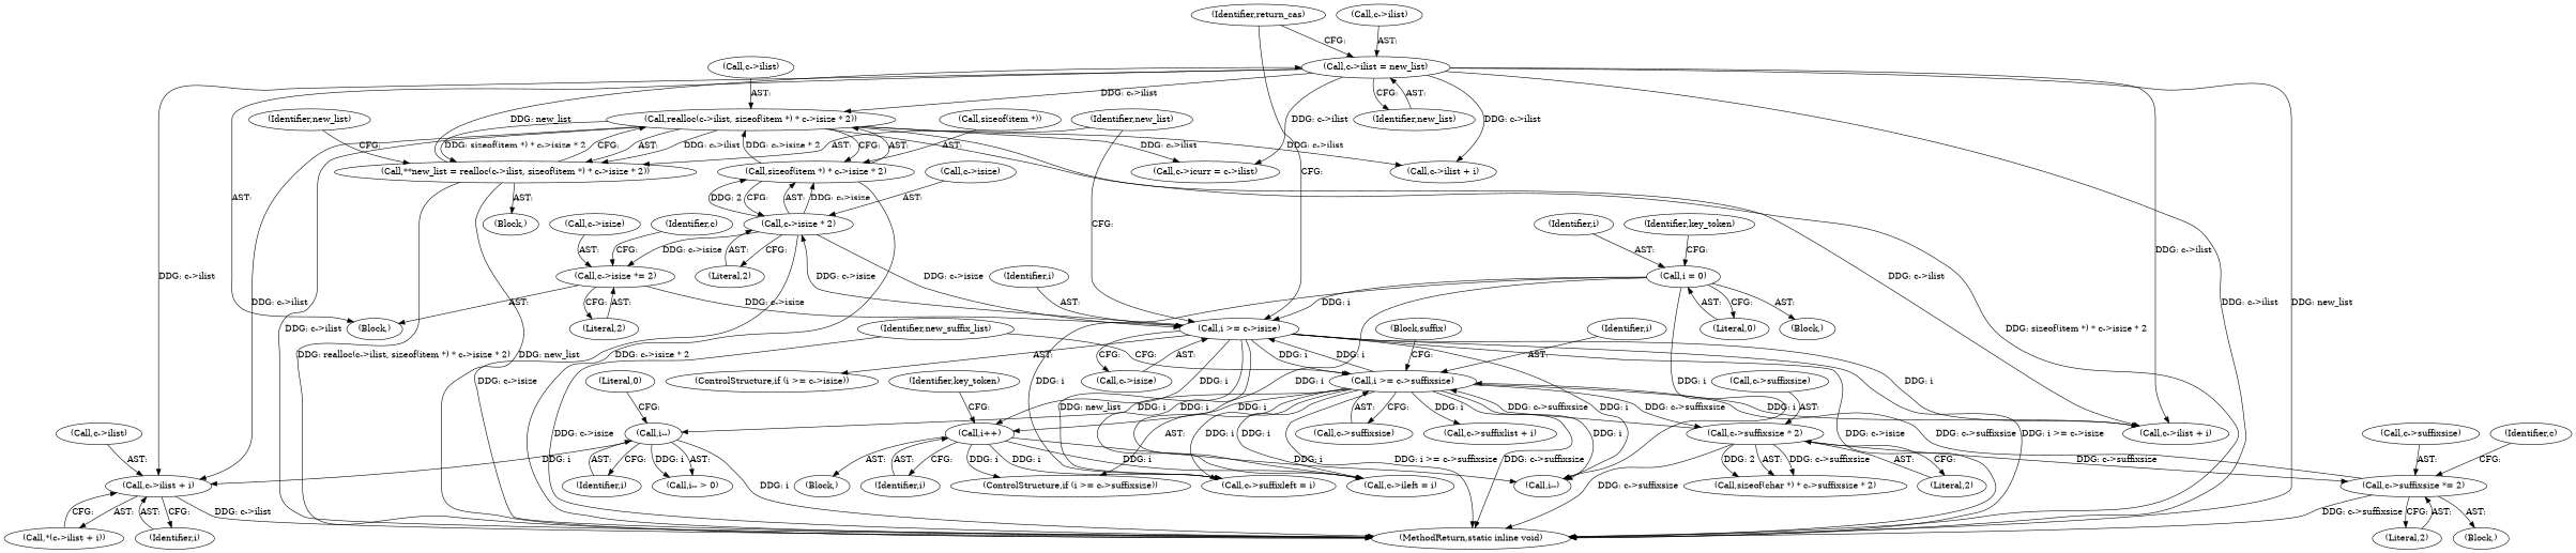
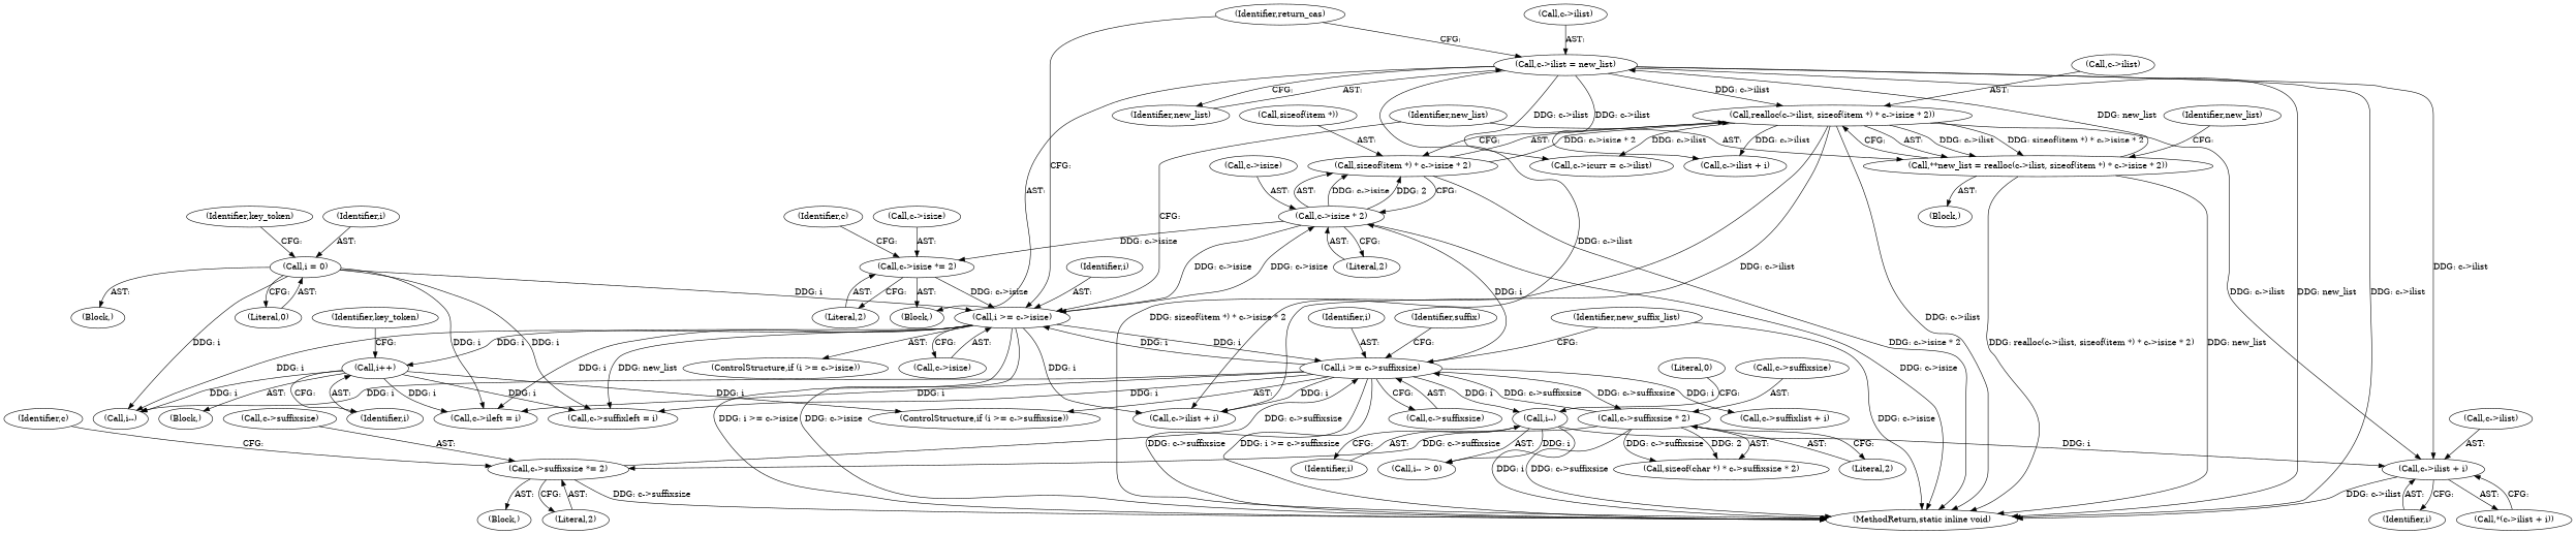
  digraph {
    n1 [label="(Call,c->ilist + i)"]
    n2 [label="(MethodReturn,static inline void)"]
    n3 [label="(Call,*(c->ilist + i))"]
    n4 [label="(Identifier,i)"]
    n5 [label="(Call,c->ilist = new_list)"]
    n6 [label="(Call,realloc(c->ilist, sizeof(item *) * c->isize * 2))"]
    n7 [label="(Identifier,new_list)"]
    n8 [label="(Block,)"]
    n9 [label="(Call,c->ilist + i)"]
    n10 [label="(Call,c->icurr = c->ilist)"]
    n11 [label="(Call,c->ilist + i)"]
    n12 [label="(Call,**new_list = realloc(c->ilist, sizeof(item *) * c->isize * 2))"]
    n13 [label="(Call,sizeof(item *) * c->isize * 2)"]
    n14 [label="(Block,)"]
    n15 [label="(Call,c->isize * 2)"]
    n16 [label="(Call,i >= c->isize)"]
    n17 [label="(Call,c->isize *= 2)"]
    n18 [label="(Literal,2)"]
    n19 [label="(Call,i++)"]
    n20 [label="(Call,i >= c->suffixsize)"]
    n21 [label="(Call,c->isize)"]
    n22 [label="(Call,c->suffixleft = i)"]
    n23 [label="(Call,i--)"]
    n24 [label="(Call,c->ileft = i)"]
    n25 [label="(ControlStructure,if (i >= c->isize))"]
    n26 [label="(Literal,2)"]
    n27 [label="(Block,)"]
    n28 [label="(Identifier,i)"]
    n29 [label="(ControlStructure,if (i >= c->suffixsize))"]
    n30 [label="(Call,c->suffixsize * 2)"]
    n31 [label="(Call,i--)"]
    n32 [label="(Call,c->suffixsize)"]
    n33 [label="(Call,c->suffixlist + i)"]
    n34 [label="(Call,i = 0)"]
    n35 [label="(Literal,0)"]
    n36 [label="(Block,)"]
    n37 [label="(Call,c->suffixsize *= 2)"]
    n38 [label="(Call,sizeof(char *) * c->suffixsize * 2)"]
    n39 [label="(Literal,2)"]
    n40 [label="(Identifier,i)"]
    n41 [label="(Call,i-- > 0)"]
    n42 [label="(Block,)"]
    n43 [label="(Literal,2)"]
    n44 [label="(Identifier,key_token)"]
    n45 [label="(Call,c->isize)"]
    n46 [label="(Identifier,return_cas)"]
-   n47 [label="(Block,suffix)"]
+   n47 [label="(Identifier,suffix)"]
    n48 [label="(Identifier,i)"]
    n49 [label="(Call,c->suffixsize)"]
    n50 [label="(Call,c->suffixsize)"]
    n51 [label="(Literal,0)"]
    n52 [label="(Call,c->ilist)"]
    n53 [label="(Identifier,i)"]
    n54 [label="(Call,c->isize)"]
    n55 [label="(Identifier,new_list)"]
    n56 [label="(Call,c->ilist)"]
    n57 [label="(Identifier,c)"]
    n58 [label="(Call,c->ilist)"]
    n59 [label="(Identifier,key_token)"]
    n60 [label="(Identifier,new_list)"]
    n61 [label="(Identifier,new_suffix_list)"]
    n62 [label="(Identifier,c)"]
    n63 [label="(Identifier,i)"]
    n64 [label="(Call,sizeof(item *))"]
    n1 -> n2 [label="DDG: c->ilist"]
    n1 -> n3 [label="AST: "]
    n1 -> n4 [label="CFG: "]
    n3 -> n1 [label="CFG: "]
    n4 -> n1 [label="AST: "]
    n5 -> n1 [label="DDG: c->ilist"]
    n5 -> n2 [label="DDG: c->ilist"]
    n5 -> n2 [label="DDG: new_list"]
    n5 -> n6 [label="DDG: c->ilist"]
    n5 -> n7 [label="CFG: "]
    n5 -> n8 [label="AST: "]
    n5 -> n9 [label="DDG: c->ilist"]
    n5 -> n10 [label="DDG: c->ilist"]
    n5 -> n11 [label="DDG: c->ilist"]
    n6 -> n1 [label="DDG: c->ilist"]
    n6 -> n2 [label="DDG: sizeof(item *) * c->isize * 2"]
    n6 -> n2 [label="DDG: c->ilist"]
    n6 -> n9 [label="DDG: c->ilist"]
    n6 -> n10 [label="DDG: c->ilist"]
    n6 -> n11 [label="DDG: c->ilist"]
    n6 -> n12 [label="AST: "]
    n6 -> n12 [label="DDG: c->ilist"]
    n6 -> n12 [label="DDG: sizeof(item *) * c->isize * 2"]
    n6 -> n13 [label="CFG: "]
    n7 -> n5 [label="AST: "]
    n12 -> n2 [label="DDG: new_list"]
    n12 -> n2 [label="DDG: realloc(c->ilist, sizeof(item *) * c->isize * 2)"]
    n12 -> n5 [label="DDG: new_list"]
    n12 -> n6 [label="CFG: "]
    n12 -> n14 [label="AST: "]
    n13 -> n2 [label="DDG: c->isize * 2"]
    n13 -> n6 [label="AST: "]
    n13 -> n6 [label="DDG: c->isize * 2"]
    n13 -> n15 [label="CFG: "]
    n15 -> n2 [label="DDG: c->isize"]
    n15 -> n13 [label="AST: "]
    n15 -> n13 [label="DDG: c->isize"]
    n15 -> n13 [label="DDG: 2"]
    n15 -> n16 [label="DDG: c->isize"]
    n15 -> n17 [label="DDG: c->isize"]
    n15 -> n18 [label="CFG: "]
    n16 -> n2 [label="DDG: c->isize"]
    n16 -> n2 [label="DDG: i >= c->isize"]
    n16 -> n9 [label="DDG: i"]
    n16 -> n15 [label="DDG: c->isize"]
    n16 -> n19 [label="DDG: i"]
    n16 -> n20 [label="DDG: i"]
    n16 -> n21 [label="CFG: "]
    n16 -> n22 [label="DDG: new_list"]
    n16 -> n23 [label="DDG: i"]
    n16 -> n24 [label="DDG: i"]
    n16 -> n25 [label="AST: "]
    n17 -> n8 [label="AST: "]
    n17 -> n16 [label="DDG: c->isize"]
    n17 -> n26 [label="CFG: "]
    n18 -> n15 [label="AST: "]
    n19 -> n22 [label="DDG: i"]
    n19 -> n23 [label="DDG: i"]
    n19 -> n24 [label="DDG: i"]
    n19 -> n27 [label="AST: "]
    n19 -> n28 [label="CFG: "]
    n19 -> n29 [label="DDG: i"]
    n20 -> n2 [label="DDG: c->suffixsize"]
    n20 -> n2 [label="DDG: i >= c->suffixsize"]
    n20 -> n9 [label="DDG: i"]
    n20 -> n16 [label="DDG: i"]
-   n20 -> n19 [label="DDG: i"]
+   n20 -> n15 [label="DDG: i"]
    n20 -> n22 [label="DDG: i"]
    n20 -> n23 [label="DDG: i"]
    n20 -> n24 [label="DDG: i"]
    n20 -> n29 [label="AST: "]
    n20 -> n30 [label="DDG: c->suffixsize"]
    n20 -> n31 [label="DDG: i"]
    n20 -> n32 [label="CFG: "]
    n20 -> n33 [label="DDG: i"]
    n21 -> n16 [label="AST: "]
    n26 -> n17 [label="AST: "]
    n28 -> n19 [label="AST: "]
    n30 -> n2 [label="DDG: c->suffixsize"]
    n30 -> n20 [label="DDG: c->suffixsize"]
    n30 -> n37 [label="DDG: c->suffixsize"]
    n30 -> n38 [label="AST: "]
    n30 -> n38 [label="DDG: c->suffixsize"]
    n30 -> n38 [label="DDG: 2"]
    n30 -> n39 [label="CFG: "]
    n31 -> n1 [label="DDG: i"]
    n31 -> n2 [label="DDG: i"]
    n31 -> n40 [label="CFG: "]
    n31 -> n41 [label="AST: "]
    n31 -> n41 [label="DDG: i"]
    n32 -> n20 [label="AST: "]
    n34 -> n16 [label="DDG: i"]
    n34 -> n22 [label="DDG: i"]
    n34 -> n23 [label="DDG: i"]
    n34 -> n24 [label="DDG: i"]
    n34 -> n35 [label="CFG: "]
    n34 -> n36 [label="AST: "]
    n35 -> n34 [label="AST: "]
    n37 -> n2 [label="DDG: c->suffixsize"]
    n37 -> n20 [label="DDG: c->suffixsize"]
    n37 -> n42 [label="AST: "]
    n37 -> n43 [label="CFG: "]
    n39 -> n30 [label="AST: "]
    n40 -> n31 [label="AST: "]
    n43 -> n37 [label="AST: "]
    n44 -> n19 [label="CFG: "]
    n45 -> n15 [label="AST: "]
    n46 -> n5 [label="CFG: "]
    n46 -> n16 [label="CFG: "]
    n47 -> n20 [label="CFG: "]
    n48 -> n16 [label="AST: "]
    n49 -> n37 [label="AST: "]
    n50 -> n30 [label="AST: "]
    n51 -> n31 [label="CFG: "]
    n52 -> n6 [label="AST: "]
    n53 -> n20 [label="AST: "]
    n54 -> n17 [label="AST: "]
    n55 -> n12 [label="CFG: "]
    n56 -> n5 [label="AST: "]
    n57 -> n17 [label="CFG: "]
    n58 -> n1 [label="AST: "]
    n59 -> n34 [label="CFG: "]
    n60 -> n12 [label="AST: "]
    n60 -> n16 [label="CFG: "]
    n61 -> n2 [label="DDG: c->isize"]
    n61 -> n20 [label="CFG: "]
    n62 -> n37 [label="CFG: "]
    n63 -> n34 [label="AST: "]
    n64 -> n13 [label="AST: "]
  }
